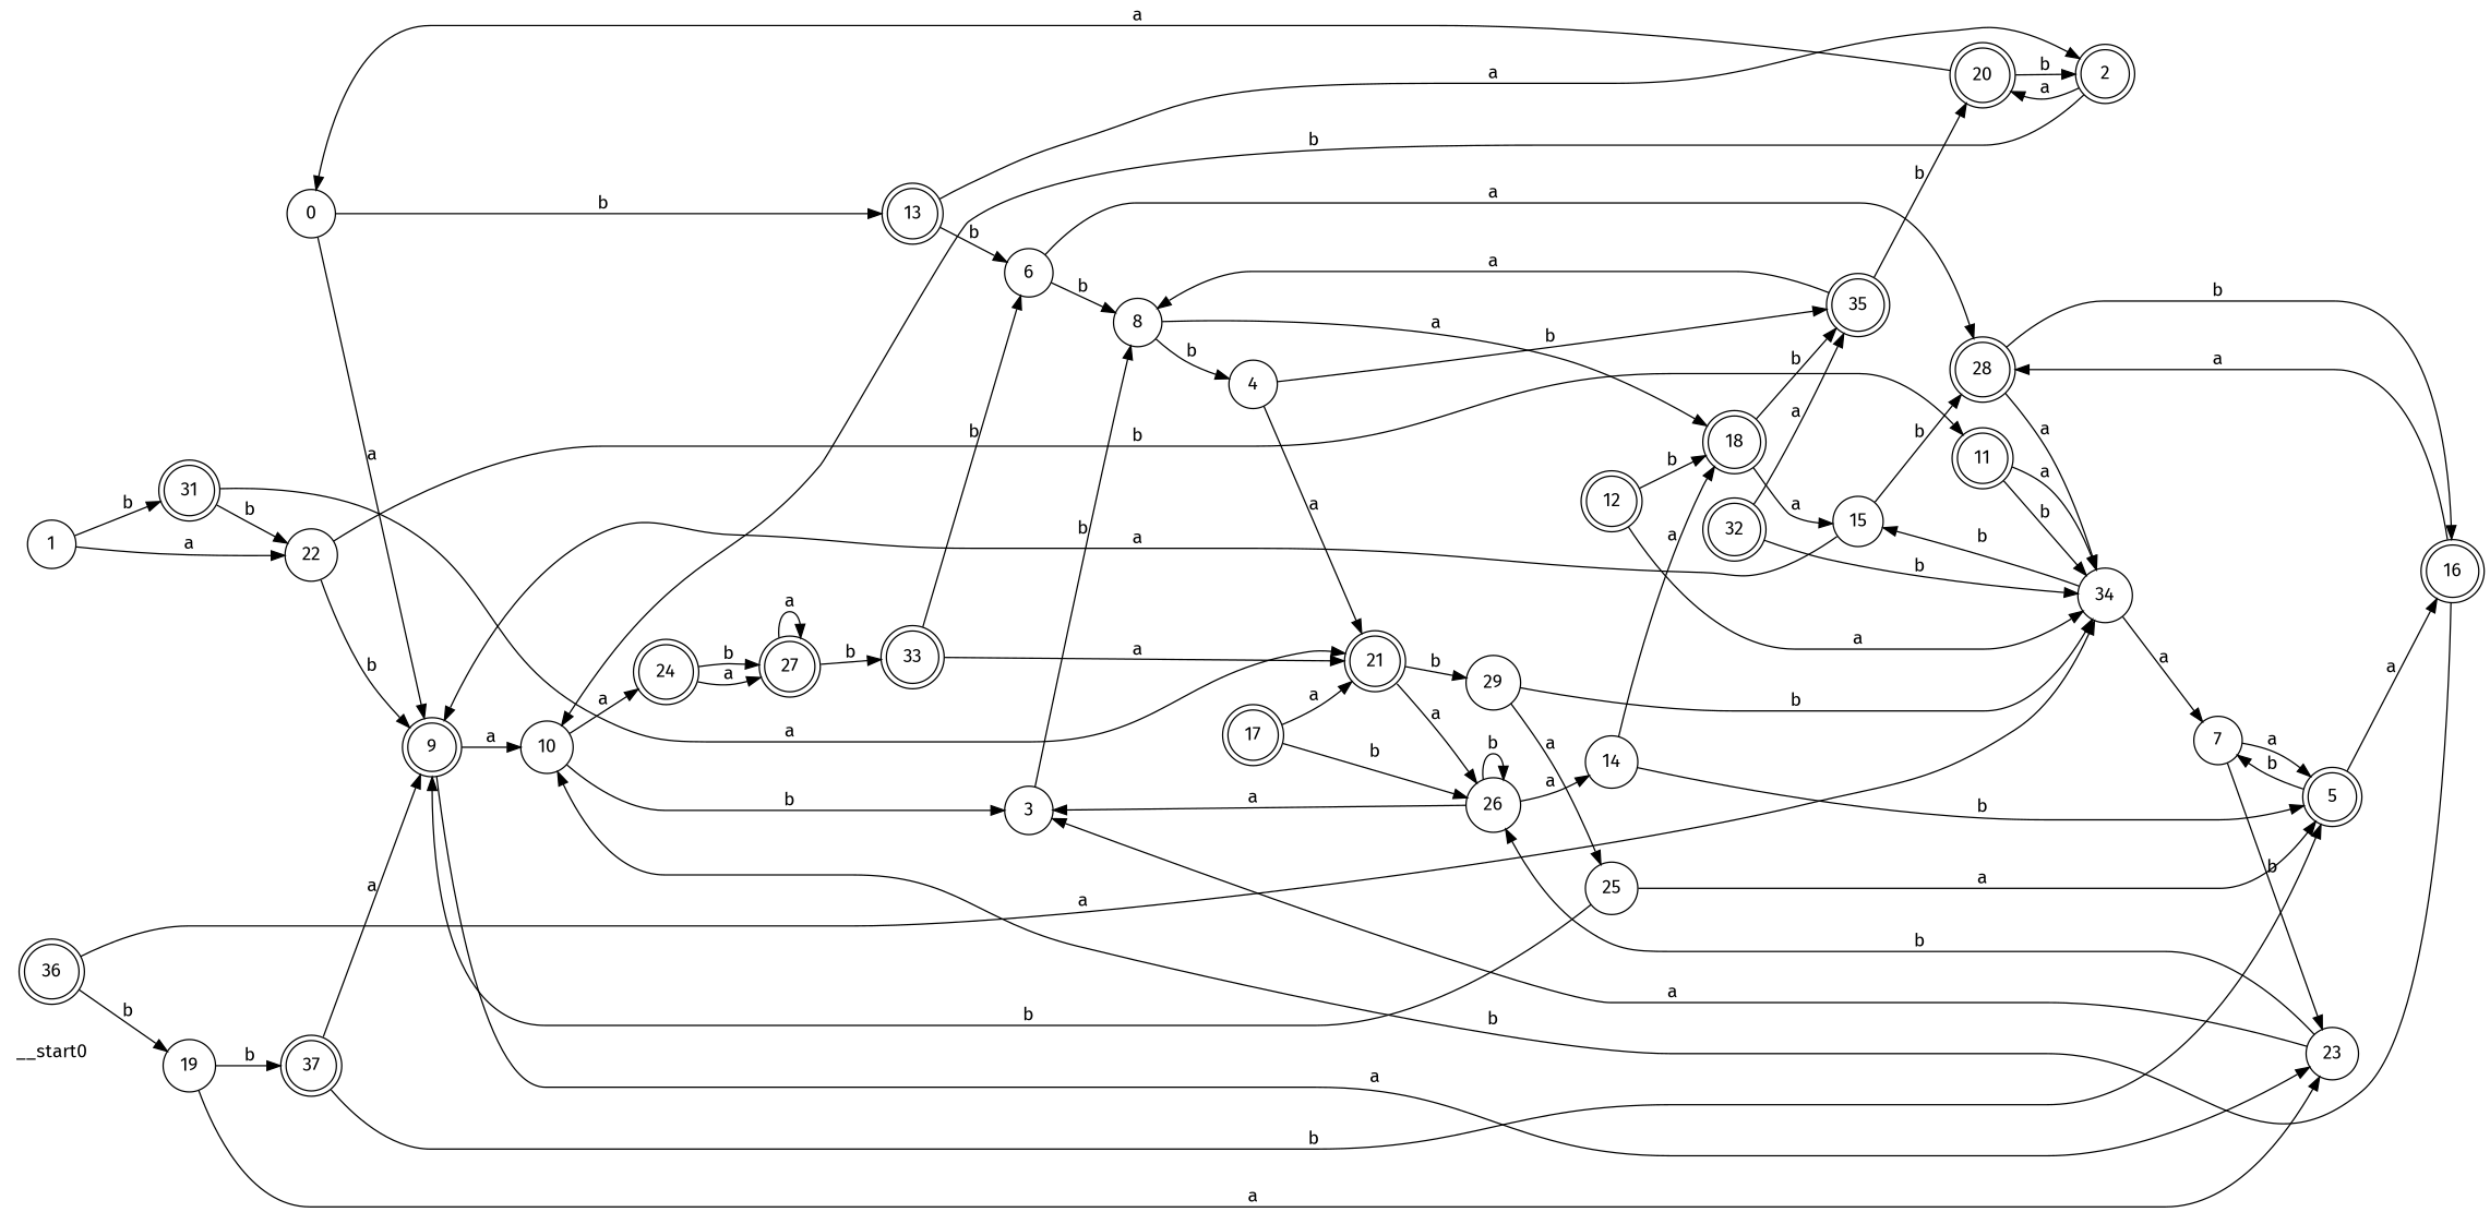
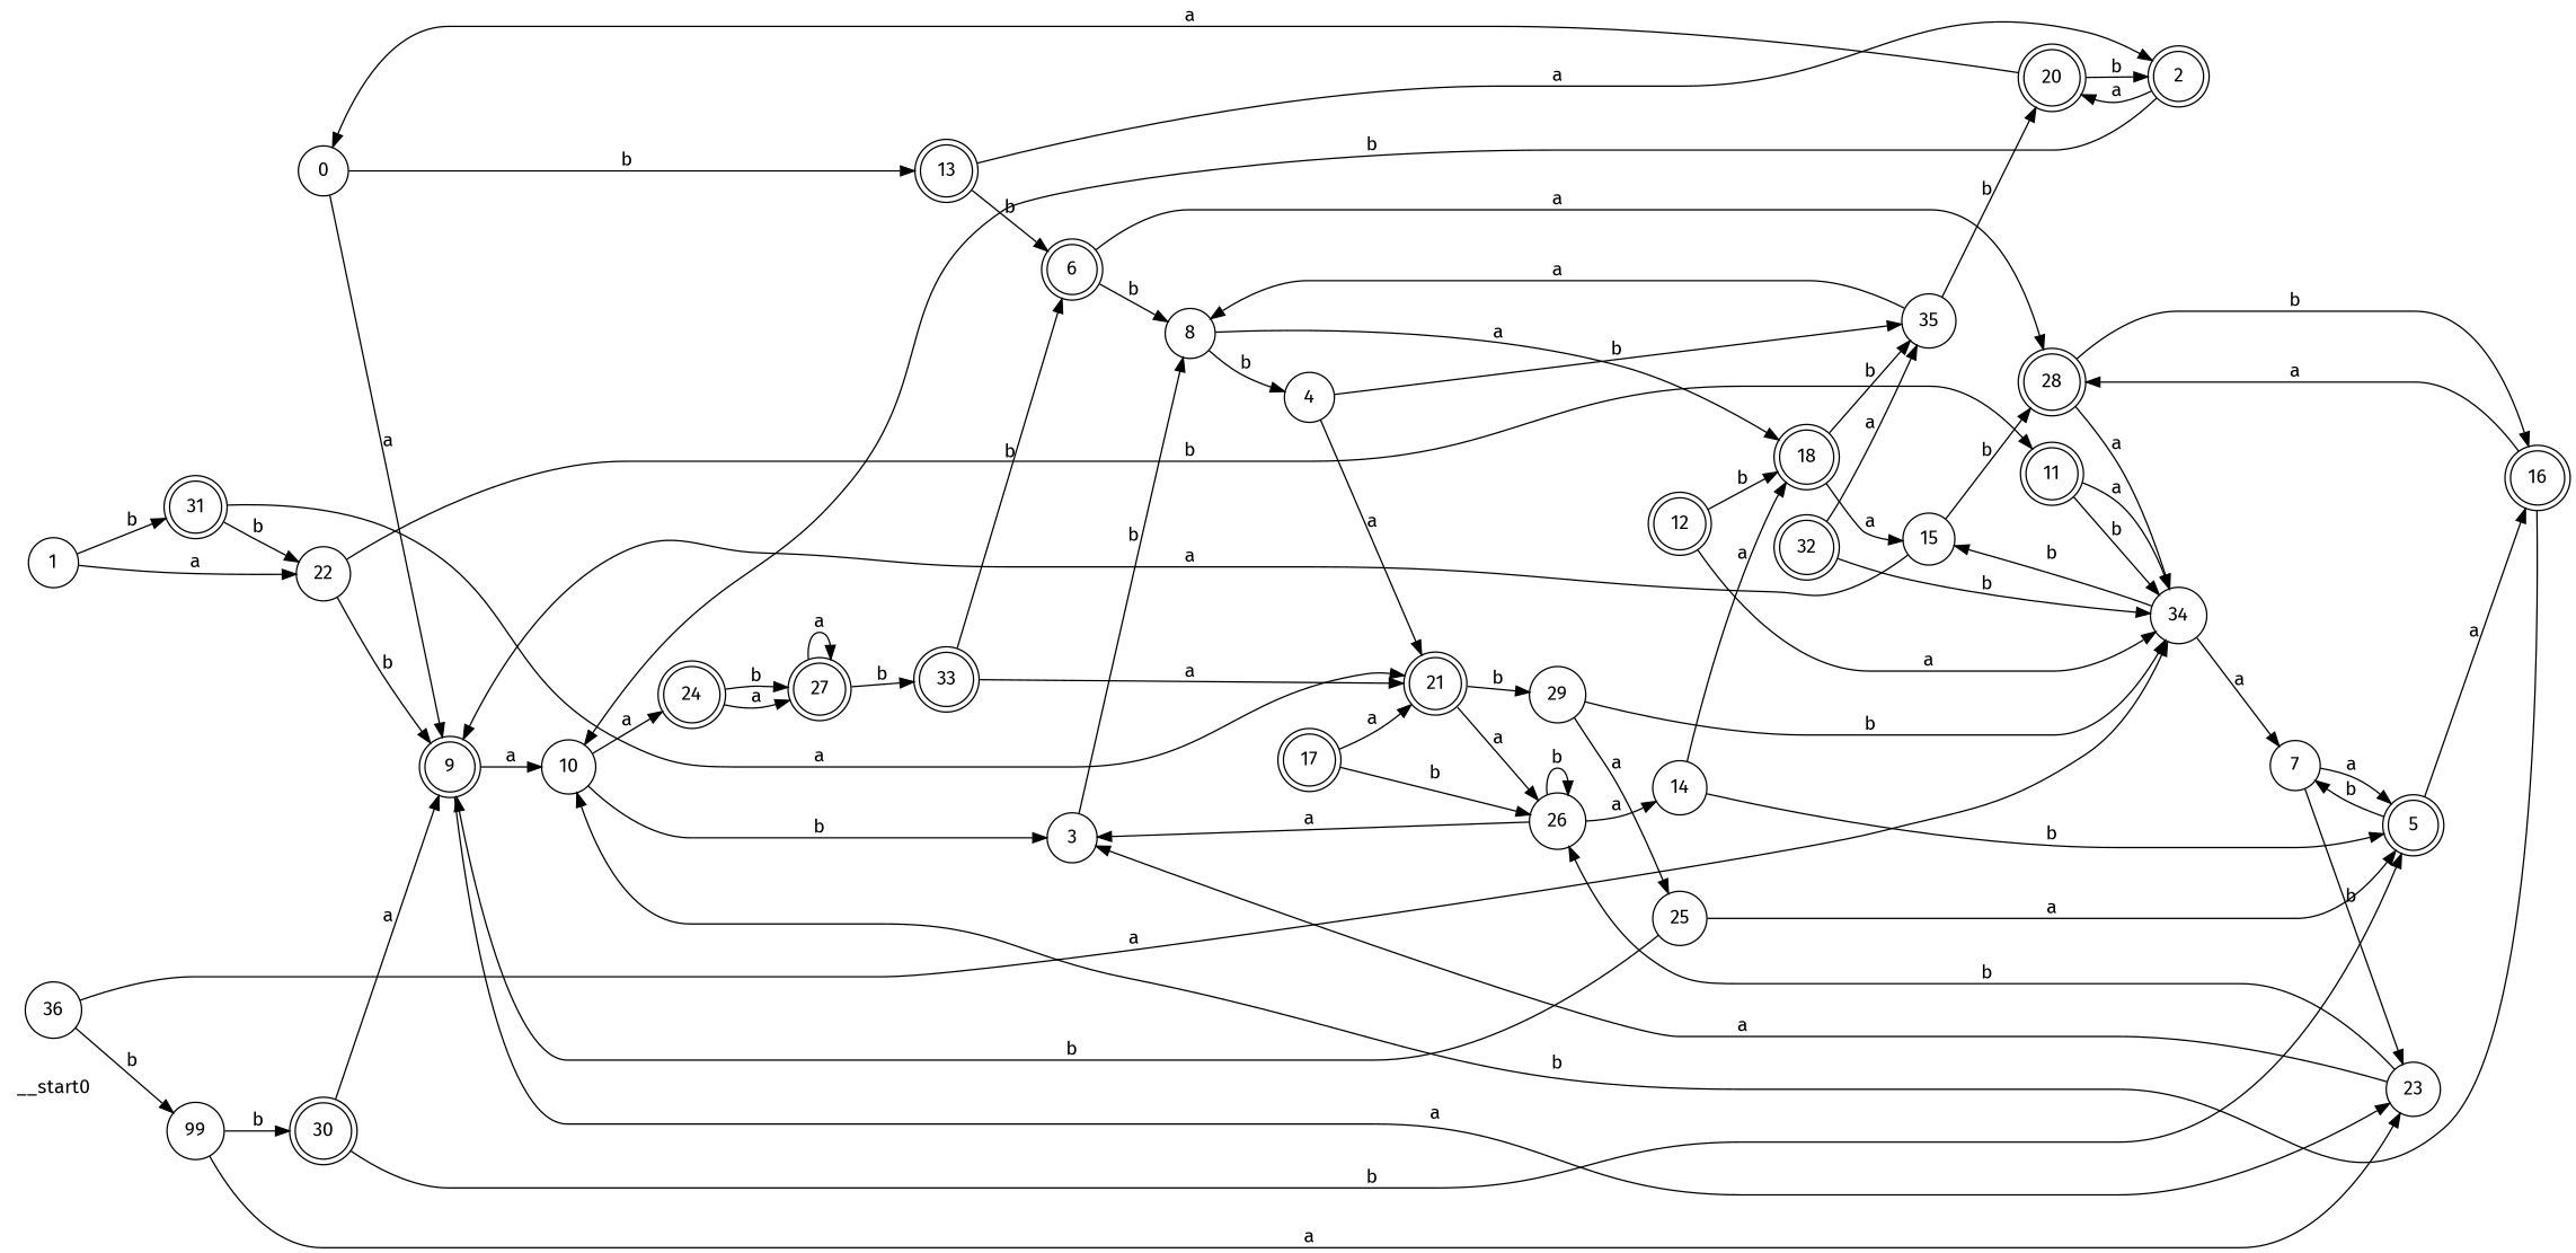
  digraph {
    fontname="Fira Sans"
    rankdir=LR
    node [fontname="Fira Sans" shape=doublecircle color=black fillcolor=white style="rounded,filled"]
    edge [fontname="Fira Sans"]
    __start0 [shape=none color="" fillcolor="" style=""]
    n2 [label=0 shape=circle style=filled]
    n3 [label=9]
    n4 [label=13]
    n5 [label=10 shape=circle style=filled]
    n6 [label=23 shape=circle style=filled]
    n7 [label=2]
-   n8 [label=6 shape=circle style=filled]
+   n8 [label=6 style=filled]
    n9 [label=1 shape=circle style=filled]
    n10 [label=22 shape=circle style=filled]
    n11 [label=31]
    n12 [label=11]
    n13 [label=21]
    n14 [label=20]
    n15 [label=3 shape=circle style=filled]
    n16 [label=24]
    n17 [label=8 shape=circle style=filled]
    n18 [label=4 shape=circle style=filled]
    n19 [label=18]
    n20 [label=26 shape=circle style=filled]
    n21 [label=14 shape=circle style=filled]
-   n22 [label=35]
+   n22 [label=35 shape=circle]
    n23 [label=29 shape=circle style=filled]
    n24 [label=5]
    n25 [label=7 shape=circle style=filled]
    n26 [label=16]
    n27 [label=28]
    n28 [label=34 shape=circle style=filled]
    n29 [label=15 shape=circle style=filled]
    n30 [label=27]
    n31 [label=12]
    n32 [label=17]
-   n33 [label=19 shape=circle style=filled]
-   n34 [label=37]
+   n33 [label=99 shape=circle style=filled]
+   n34 [label=30]
    n35 [label=25 shape=circle style=filled]
    n36 [label=33]
    n37 [label=32]
-   n38 [label=36]
+   n38 [label=36 shape=circle]
    n2 -> n3 [label=a]
    n2 -> n4 [label=b]
    n3 -> n5 [label=a]
    n3 -> n6 [label=a]
    n4 -> n7 [label=a]
    n4 -> n8 [label=b]
    n5 -> n15 [label=b]
    n5 -> n16 [label=a]
    n6 -> n15 [label=a]
    n6 -> n20 [label=b]
    n7 -> n5 [label=b]
    n7 -> n14 [label=a]
    n8 -> n17 [label=b]
    n8 -> n27 [label=a]
    n9 -> n10 [label=a]
    n9 -> n11 [label=b]
    n10 -> n3 [label=b]
    n10 -> n12 [label=b]
    n11 -> n10 [label=b]
    n11 -> n13 [label=a]
    n12 -> n28 [label=a]
    n12 -> n28 [label=b]
    n13 -> n20 [label=a]
    n13 -> n23 [label=b]
    n14 -> n2 [label=a]
    n14 -> n7 [label=b]
    n15 -> n17 [label=b]
    n16 -> n30 [label=a]
    n16 -> n30 [label=b]
    n17 -> n18 [label=b]
    n17 -> n19 [label=a]
    n18 -> n13 [label=a]
    n18 -> n22 [label=b]
    n19 -> n22 [label=b]
    n19 -> n29 [label=a]
    n20 -> n15 [label=a]
    n20 -> n20 [label=b]
    n20 -> n21 [label=a]
    n21 -> n19 [label=a]
    n21 -> n24 [label=b]
    n22 -> n14 [label=b]
    n22 -> n17 [label=a]
    n23 -> n28 [label=b]
    n23 -> n35 [label=a]
    n24 -> n25 [label=b]
    n24 -> n26 [label=a]
    n25 -> n6 [label=b]
    n25 -> n24 [label=a]
    n26 -> n5 [label=b]
    n26 -> n27 [label=a]
    n27 -> n26 [label=b]
    n27 -> n28 [label=a]
    n28 -> n25 [label=a]
    n28 -> n29 [label=b]
    n29 -> n3 [label=a]
    n29 -> n27 [label=b]
    n30 -> n30 [label=a]
    n30 -> n36 [label=b]
    n31 -> n19 [label=b]
    n31 -> n28 [label=a]
    n32 -> n13 [label=a]
    n32 -> n20 [label=b]
    n33 -> n6 [label=a]
    n33 -> n34 [label=b]
    n34 -> n3 [label=a]
    n34 -> n24 [label=b]
    n35 -> n3 [label=b]
    n35 -> n24 [label=a]
    n36 -> n8 [label=b]
    n36 -> n13 [label=a]
    n37 -> n22 [label=a]
    n37 -> n28 [label=b]
    n38 -> n28 [label=a]
    n38 -> n33 [label=b]
  }
